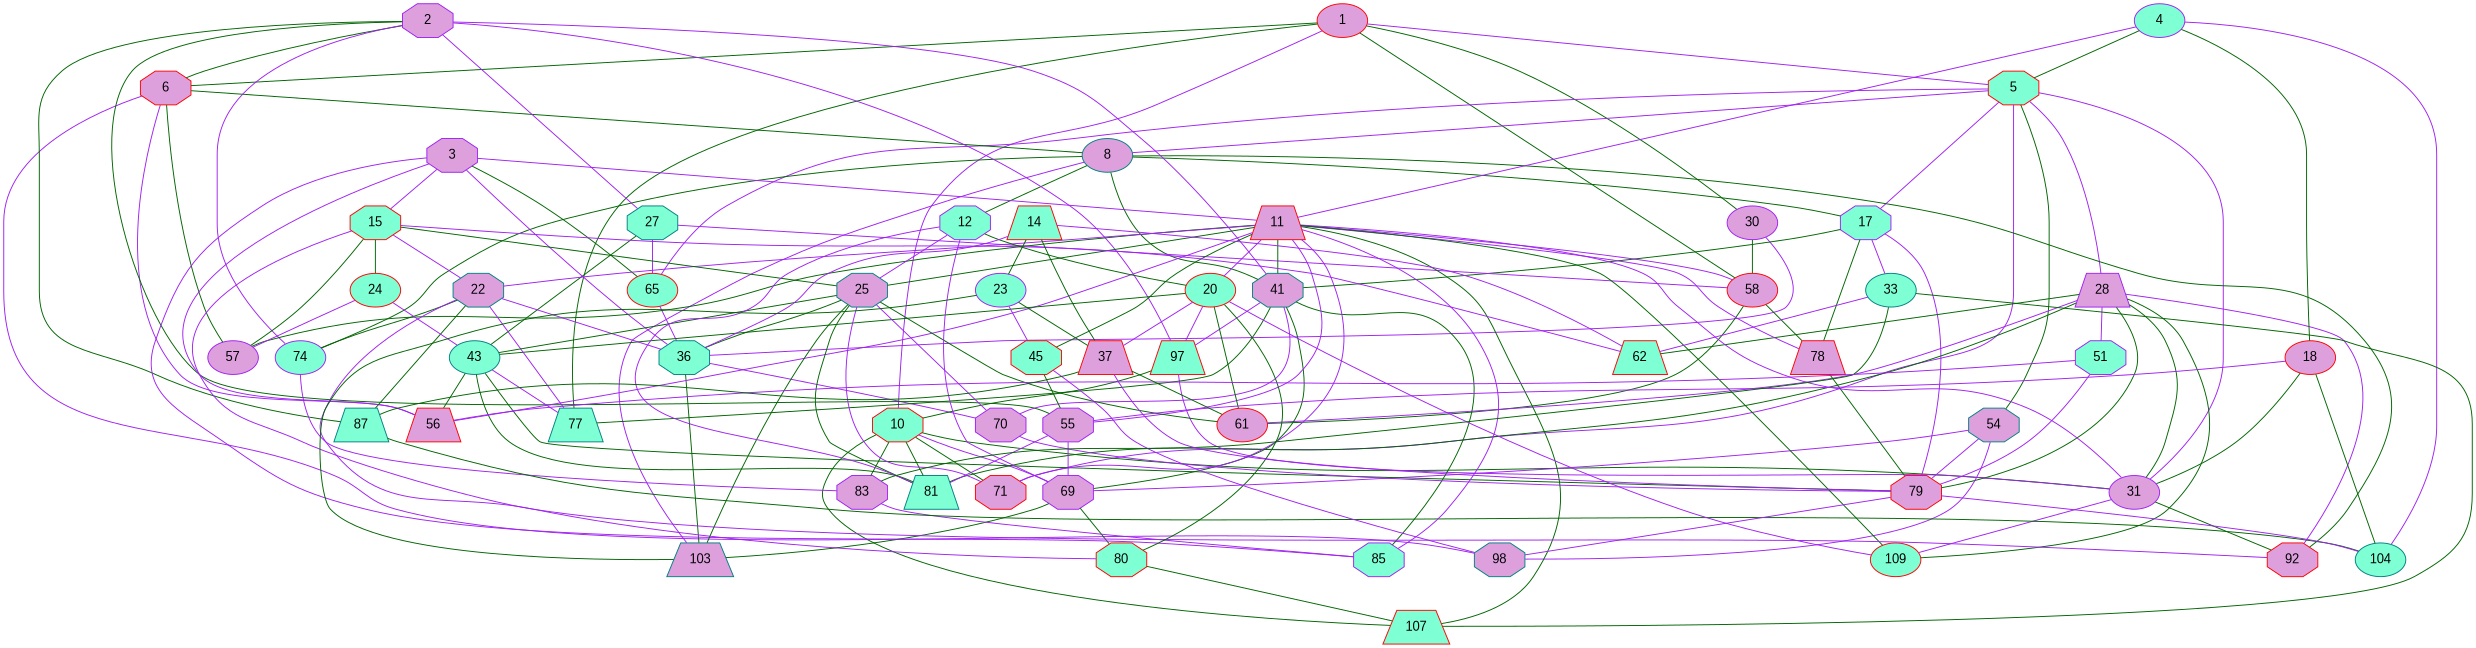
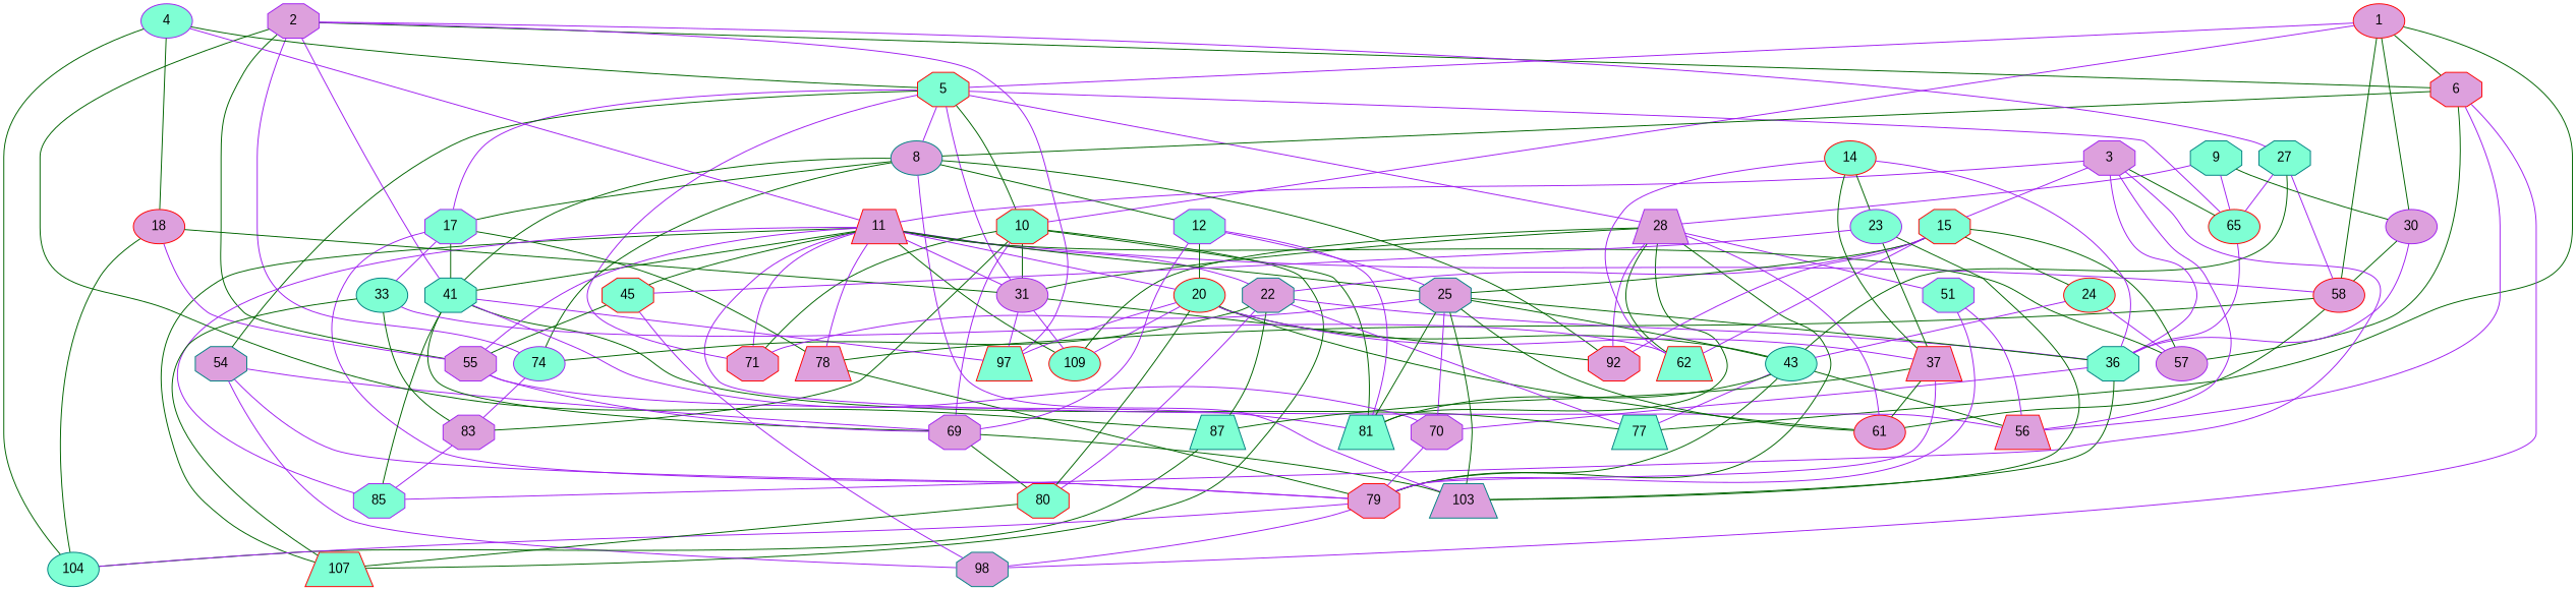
  graph {
    fontname="Liberation Sans"
    node [color=red fillcolor=aquamarine fontname="Liberation Sans" shape=octagon style=filled]
    edge [color=purple fontname="Liberation Sans"]
    1 [fillcolor=plum shape=ellipse super="+35"]
    5 [super="+96+7"]
    6 [fillcolor=plum super="+115"]
    10 [super="+16"]
    30 [color=purple fillcolor=plum shape=ellipse]
    58 [fillcolor=plum shape=ellipse super="+84"]
    77 [color=teal shape=trapezium]
    65 [shape=ellipse]
    8 [color=teal fillcolor=plum shape=ellipse super="+19"]
    17 [color=purple super="+100"]
    28 [color=purple fillcolor=plum shape=trapezium super="+53+101+32"]
    31 [color=purple fillcolor=plum shape=ellipse super="+52+66"]
    54 [color=teal fillcolor=plum]
    71 [fillcolor=plum]
    56 [fillcolor=plum shape=trapezium super="+76"]
    57 [color=purple fillcolor=plum shape=ellipse super="+105"]
    98 [color=teal fillcolor=plum]
    69 [color=purple fillcolor=plum super="+102"]
    81 [color=teal shape=trapezium super="+106"]
    83 [color=purple fillcolor=plum]
    107 [shape=trapezium]
    36 [color=teal super="+49+117"]
    78 [fillcolor=plum shape=trapezium]
    61 [fillcolor=plum shape=ellipse super="+110"]
    2 [color=purple fillcolor=plum super="+108+21"]
    27 [color=teal]
-   41 [color=teal fillcolor=plum super="+64+44"]
+   41 [color=teal super="+64+44"]
    55 [color=purple fillcolor=plum super="+75"]
    74 [color=purple shape=ellipse]
    87 [color=teal shape=trapezium]
    97 [shape=trapezium]
    43 [color=teal shape=ellipse super="+60+68"]
    85 [color=purple]
    70 [color=purple fillcolor=plum]
    104 [color=teal shape=ellipse]
    3 [color=purple fillcolor=plum super="+26"]
    11 [fillcolor=plum shape=trapezium super="+67+40+46"]
    15 [super="+63"]
    20 [shape=ellipse super="+113+34"]
    22 [color=teal fillcolor=plum super="+29"]
    25 [color=teal fillcolor=plum super="+95+48+39"]
    45
    109 [shape=ellipse]
    92 [fillcolor=plum]
    62 [shape=trapezium]
    24 [shape=ellipse]
    103 [color=teal fillcolor=plum shape=trapezium super="+112"]
    4 [color=purple shape=ellipse]
    18 [fillcolor=plum shape=ellipse]
    12 [color=purple super="+94"]
    33 [color=teal shape=ellipse]
    79 [fillcolor=plum super="+90+88"]
    51 [color=purple]
+   9 [color=teal]
    80
    37 [fillcolor=plum shape=trapezium super="+47"]
-   14 [shape=trapezium]
+   14 [shape=ellipse]
    23 [color=purple shape=ellipse]
    1 -- 5
    1 -- 6 [color=darkgreen]
    1 -- 10
    1 -- 30 [color=darkgreen]
    1 -- 58 [color=darkgreen]
    1 -- 77 [color=darkgreen]
-   97 -- 10 [color=darkgreen]
+   5 -- 10 [color=darkgreen]
    5 -- 65
    5 -- 8
    5 -- 17
    5 -- 28
    5 -- 31
    5 -- 54 [color=darkgreen]
    5 -- 71
    6 -- 8 [color=darkgreen]
    6 -- 56
    6 -- 57 [color=darkgreen]
    6 -- 98
    10 -- 31 [color=darkgreen]
    10 -- 71 [color=darkgreen]
    10 -- 69
    10 -- 81 [color=darkgreen]
    10 -- 83 [color=darkgreen]
    10 -- 107 [color=darkgreen]
    30 -- 58 [color=darkgreen]
    30 -- 36
    58 -- 78 [color=darkgreen]
    58 -- 61 [color=darkgreen]
    65 -- 36
    8 -- 17 [color=darkgreen]
    8 -- 41 [color=darkgreen]
    8 -- 74 [color=darkgreen]
    8 -- 92 [color=darkgreen]
    8 -- 103
    8 -- 12 [color=darkgreen]
    17 -- 78 [color=darkgreen]
    17 -- 41 [color=darkgreen]
    17 -- 33
    17 -- 79
    28 -- 31 [color=darkgreen]
    28 -- 81 [color=darkgreen]
    28 -- 61
    28 -- 109 [color=darkgreen]
    28 -- 92
    28 -- 62 [color=darkgreen]
    28 -- 79 [color=darkgreen]
    28 -- 51 [weight=2]
    31 -- 97
    31 -- 109
    31 -- 92 [color=darkgreen]
    54 -- 98
    54 -- 69
    54 -- 79
    69 -- 103 [color=darkgreen weight=2]
    69 -- 80 [color=darkgreen]
    83 -- 85
    36 -- 70
    36 -- 103 [color=darkgreen]
    78 -- 79 [color=darkgreen]
    2 -- 6 [color=darkgreen]
    2 -- 27
    2 -- 41 [weight=2]
    2 -- 55 [color=darkgreen]
    2 -- 74
    2 -- 87 [color=darkgreen]
    2 -- 97
    27 -- 58
    27 -- 65
    27 -- 43 [color=darkgreen]
    41 -- 77 [color=darkgreen]
    41 -- 69 [color=darkgreen]
    41 -- 97
    41 -- 85 [color=darkgreen]
    41 -- 70
    55 -- 69
    55 -- 81
    74 -- 83
    87 -- 104 [color=darkgreen]
    43 -- 77
    43 -- 56 [color=darkgreen weight=2]
    43 -- 81 [color=darkgreen]
    43 -- 79 [color=darkgreen]
    70 -- 79
    3 -- 65 [color=darkgreen]
    3 -- 56
    3 -- 36
    3 -- 85
    3 -- 11
    3 -- 15
    11 -- 58
    11 -- 31
    11 -- 71
    11 -- 56
    11 -- 57 [color=darkgreen weight=3]
    11 -- 107 [color=darkgreen]
    11 -- 78
    11 -- 41 [color=darkgreen]
    11 -- 55
    11 -- 85
    11 -- 20
    11 -- 22
    11 -- 25 [color=darkgreen]
    11 -- 45 [color=darkgreen]
    11 -- 109 [color=darkgreen]
    15 -- 57 [color=darkgreen]
    15 -- 22
    15 -- 25 [color=darkgreen]
    15 -- 92
    15 -- 62
    15 -- 24 [color=darkgreen]
    20 -- 61 [color=darkgreen weight=2]
    20 -- 97
    20 -- 43 [color=darkgreen]
    20 -- 109
    20 -- 80 [color=darkgreen]
    20 -- 37
    22 -- 77
    22 -- 36
    22 -- 74 [color=darkgreen]
    22 -- 87 [color=darkgreen]
    22 -- 80
    25 -- 71
    25 -- 81 [color=darkgreen]
    25 -- 36 [color=darkgreen]
    25 -- 61 [color=darkgreen]
    25 -- 43 [color=darkgreen]
    25 -- 70
    25 -- 103 [color=darkgreen]
    45 -- 98
    45 -- 55 [color=darkgreen]
    24 -- 57
    24 -- 43 [weight=2]
    4 -- 5 [color=darkgreen]
-   4 -- 104
+   4 -- 104 [color=darkgreen]
    4 -- 11
    4 -- 18 [color=darkgreen]
    18 -- 31 [color=darkgreen]
    18 -- 55
    18 -- 104 [color=darkgreen]
    12 -- 69
    12 -- 81
    12 -- 20 [color=darkgreen weight=2]
    12 -- 25
    33 -- 83 [color=darkgreen]
    33 -- 107 [color=darkgreen]
    33 -- 62
    79 -- 98
    79 -- 104
    51 -- 56
    51 -- 79
+   9 -- 30 [color=darkgreen]
+   9 -- 65
+   9 -- 28 [weight=2]
    80 -- 107 [color=darkgreen]
    37 -- 61 [color=darkgreen]
    37 -- 87 [color=darkgreen]
    37 -- 79
    14 -- 36
    14 -- 62
    14 -- 37 [color=darkgreen]
    14 -- 23 [color=darkgreen]
    23 -- 45
    23 -- 103 [color=darkgreen]
    23 -- 37 [color=darkgreen]
  }
